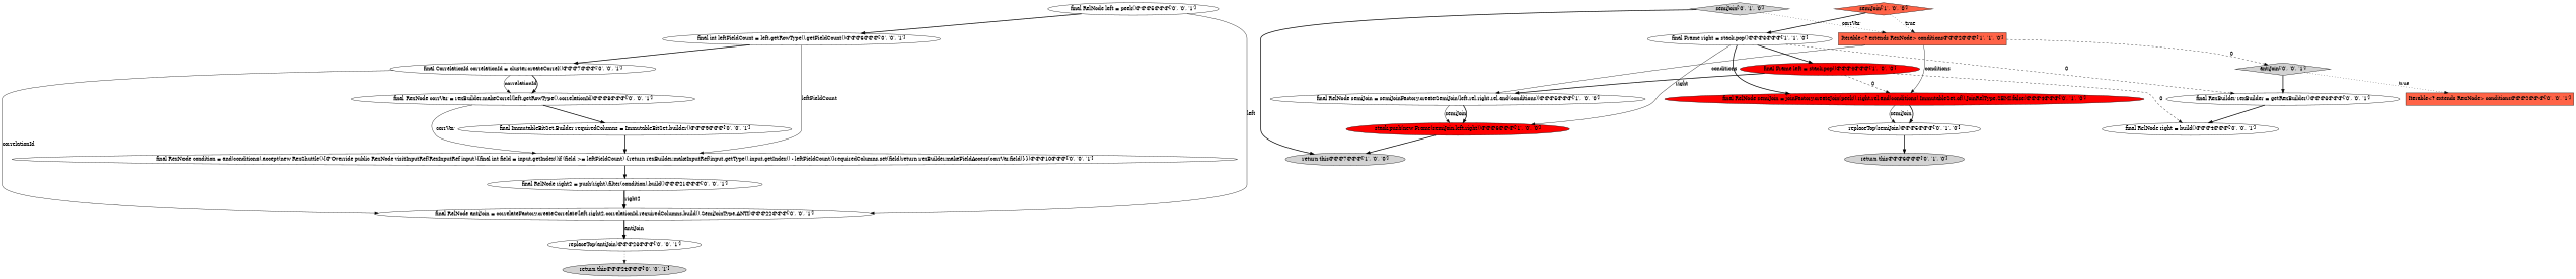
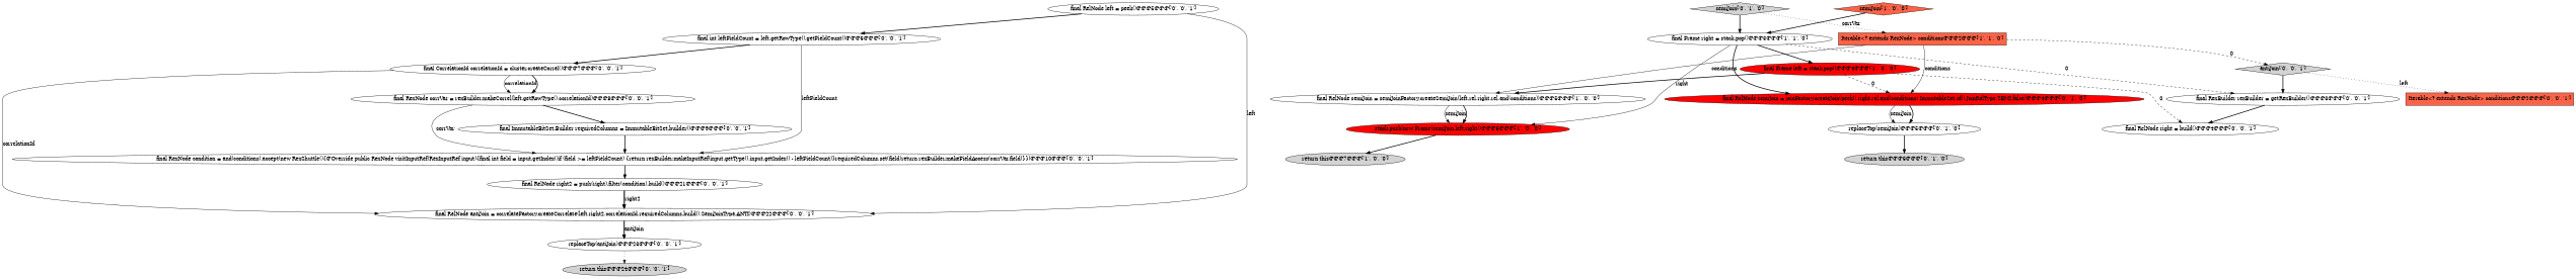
  digraph {
    node [fillcolor=white shape=ellipse style=filled]
    edge [style=bold]
    n1 [label="final int leftFieldCount = left.getRowType().getFieldCount()@@@6@@@['0', '0', '1']"]
    n2 [label="final CorrelationId correlationId = cluster.createCorrel()@@@7@@@['0', '0', '1']"]
    n3 [label="final RexNode condition = and(conditions).accept(new RexShuttle(){@Override public RexNode visitInputRef(RexInputRef input){final int field = input.getIndex()if (field >= leftFieldCount) {return rexBuilder.makeInputRef(input.getType(),input.getIndex() - leftFieldCount)}requiredColumns.set(field)return rexBuilder.makeFieldAccess(corrVar,field)}})@@@10@@@['0', '0', '1']"]
    n4 [label="final RelNode antiJoin = correlateFactory.createCorrelate(left,right2,correlationId,requiredColumns.build(),SemiJoinType.ANTI)@@@22@@@['0', '0', '1']"]
    n5 [label="final RexNode corrVar = rexBuilder.makeCorrel(left.getRowType(),correlationId)@@@8@@@['0', '0', '1']"]
    n6 [label="final RelNode right2 = push(right).filter(condition).build()@@@21@@@['0', '0', '1']"]
    n7 [fillcolor=lightgray label="antiJoin['0', '0', '1']" shape=diamond]
    n8 [fillcolor=tomato label="Iterable<? extends RexNode> conditions@@@2@@@['0', '0', '1']" shape=box]
    n9 [label="final RexBuilder rexBuilder = getRexBuilder()@@@3@@@['0', '0', '1']"]
    n10 [label="final RelNode right = build()@@@4@@@['0', '0', '1']"]
    n11 [label="final RelNode semiJoin = semiJoinFactory.createSemiJoin(left.rel,right.rel,and(conditions))@@@5@@@['1', '0', '0']"]
    n12 [fillcolor=red label="stack.push(new Frame(semiJoin,left.right))@@@6@@@['1', '0', '0']"]
    n13 [fillcolor=lightgray label="return this@@@7@@@['1', '0', '0']"]
    n14 [fillcolor=lightgray label="return this@@@24@@@['0', '0', '1']"]
    n15 [fillcolor=tomato label="Iterable<? extends RexNode> conditions@@@2@@@['1', '1', '0']" shape=box]
    n16 [fillcolor=red label="final RelNode semiJoin = joinFactory.createJoin(peek(),right.rel,and(conditions),ImmutableSet.of(),JoinRelType.SEMI,false)@@@4@@@['0', '1', '0']"]
    n17 [label="replaceTop(semiJoin)@@@5@@@['0', '1', '0']"]
    n18 [label="replaceTop(antiJoin)@@@23@@@['0', '0', '1']"]
    n19 [fillcolor=tomato label="semiJoin['1', '0', '0']" shape=diamond]
    n20 [label="final Frame right = stack.pop()@@@3@@@['1', '1', '0']"]
    n21 [fillcolor=red label="final Frame left = stack.pop()@@@4@@@['1', '0', '0']"]
    n22 [fillcolor=lightgray label="semiJoin['0', '1', '0']" shape=diamond]
    n23 [label="final RelNode left = peek()@@@5@@@['0', '0', '1']"]
    n24 [label="final ImmutableBitSet.Builder requiredColumns = ImmutableBitSet.builder()@@@9@@@['0', '0', '1']"]
    n25 [fillcolor=lightgray label="return this@@@6@@@['0', '1', '0']"]
    n1 -> n2
    n1 -> n3 [label=leftFieldCount style=solid]
    n2 -> n4 [label=correlationId style=solid]
    n2 -> n5 [label=correlationId style=solid]
    n2 -> n5
    n3 -> n6
    n4 -> n18
    n4 -> n18 [label=antiJoin style=solid]
    n5 -> n3 [label=corrVar style=solid]
    n5 -> n24
    n6 -> n4
    n6 -> n4 [label=right2 style=solid]
-   n7 -> n8 [label=true style=dotted]
+   n7 -> n8 [label=left style=dotted]
    n7 -> n9
    n9 -> n10
    n11 -> n12 [label=semiJoin style=solid]
    n11 -> n12
    n12 -> n13
    n15 -> n7 [label=0 style=dashed]
    n15 -> n11 [label=conditions style=solid]
    n15 -> n16 [label=conditions style=solid]
    n16 -> n17
    n16 -> n17 [label=semiJoin style=solid]
    n17 -> n25
    n18 -> n14 [style=dotted]
-   n19 -> n15 [label=true style=dotted]
    n19 -> n20
    n20 -> n9 [label=0 style=dashed]
    n20 -> n12 [label=right style=solid]
    n20 -> n16
    n20 -> n21
    n21 -> n10 [label=0 style=dashed]
    n21 -> n11
    n21 -> n16 [label=0 style=dashed]
    n22 -> n15 [label=corrVar style=dotted]
-   n22 -> n13
+   n22 -> n20
    n23 -> n1
    n23 -> n4 [label=left style=solid]
    n24 -> n3
  }
